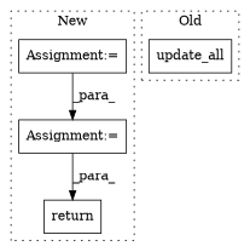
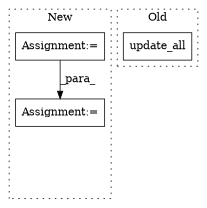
  digraph {
    node [a=7 l=1 shape=box]
-   n1 [a=41 l=7 label=return s=29086]
    n2 [label="Assignment:=" s=28875]
    n3 [label="Assignment:=" s=28990]
    n4 [a=32 l="11,1" label=update_all s="1810,1836"]
    subgraph cluster_1 {
      label=New
      style=dotted
-     n1
      n2
      n3
    }
    subgraph cluster_2 {
      label=Old
      style=dotted
      n4
    }
    n2 -> n3 [label=_para_]
-   n3 -> n1 [label=_para_]
  }
